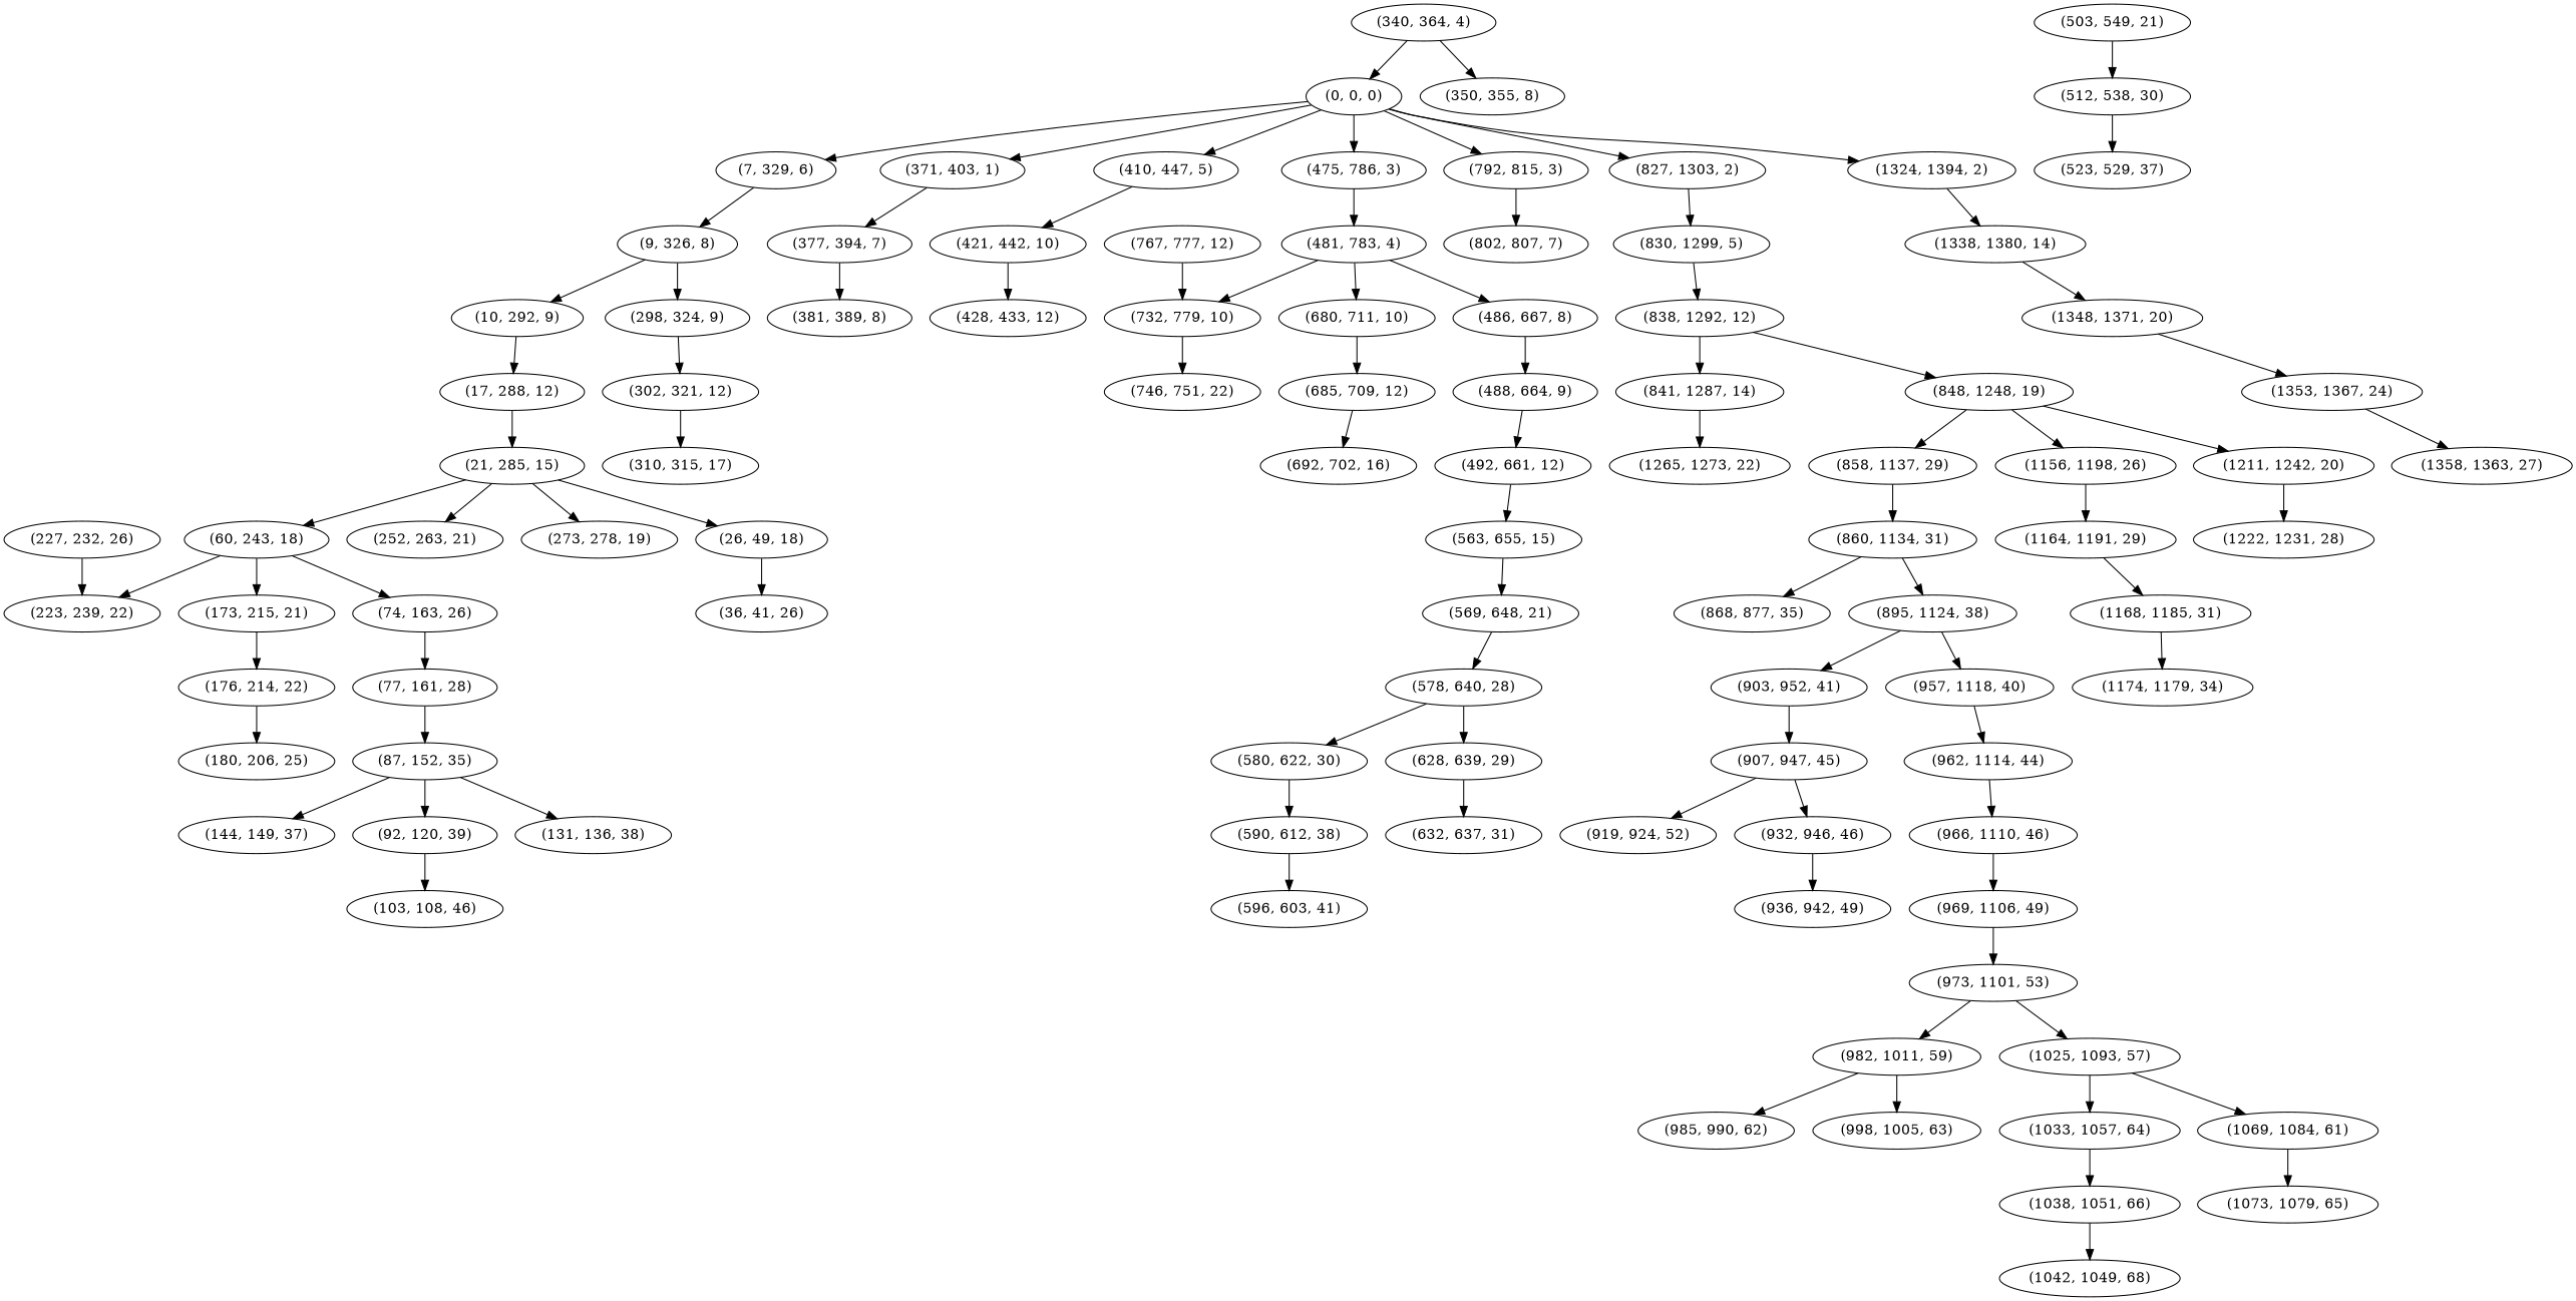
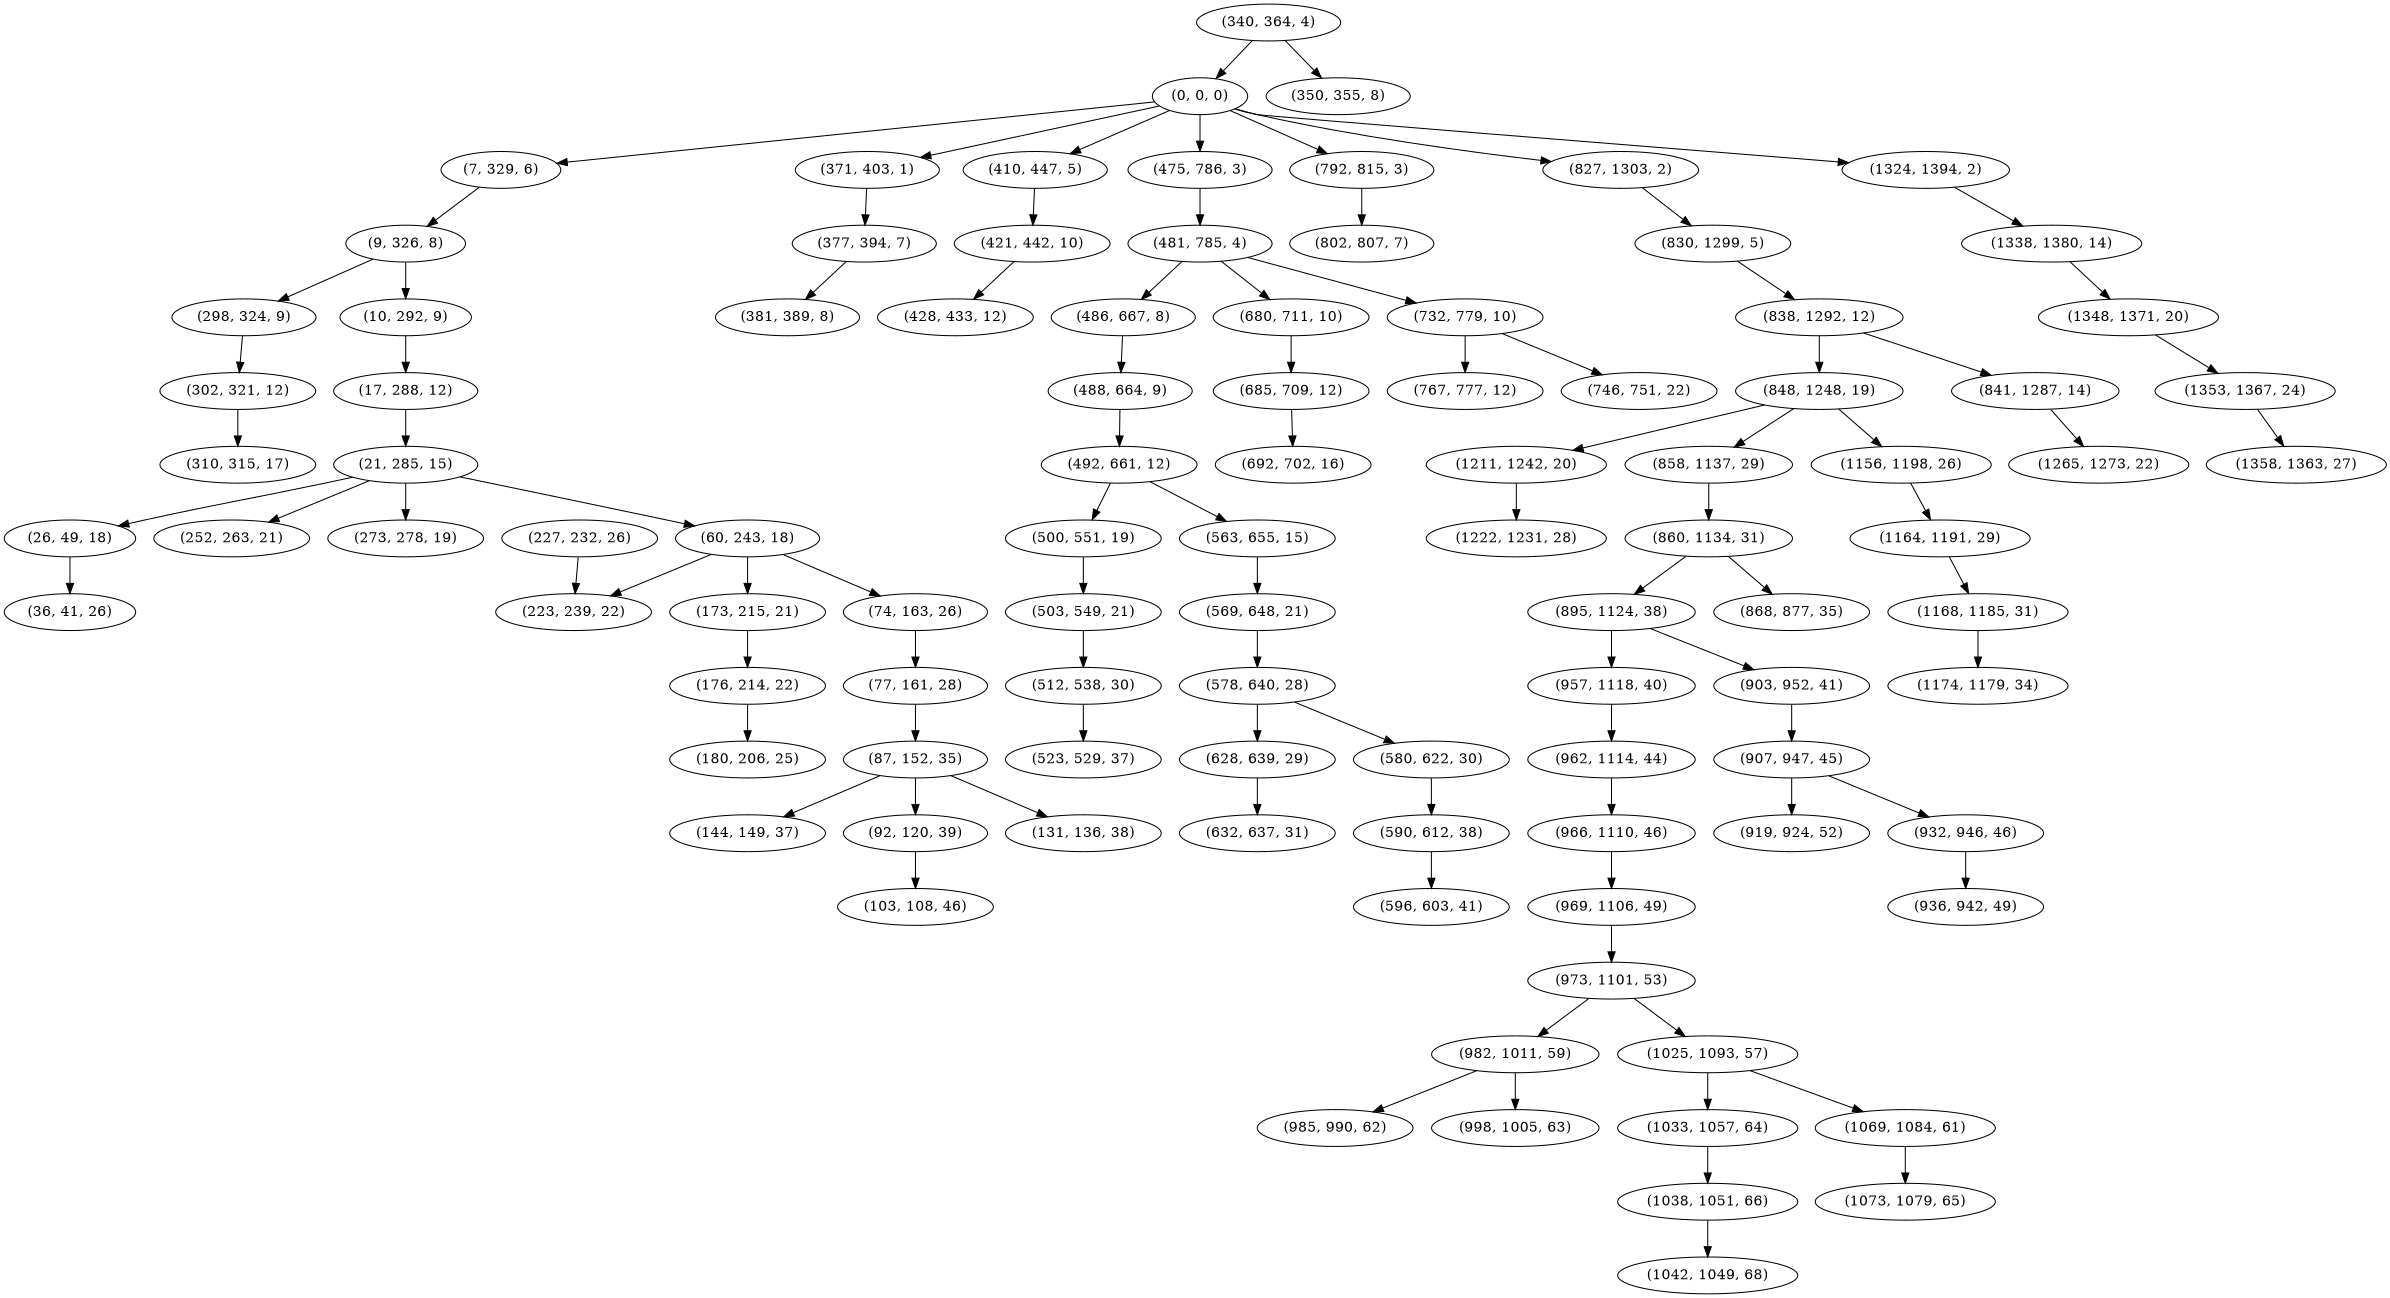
  digraph {
    "(0, 0, 0)"
    "(7, 329, 6)"
    "(371, 403, 1)"
    "(410, 447, 5)"
    "(475, 786, 3)"
    "(792, 815, 3)"
    "(827, 1303, 2)"
    "(1324, 1394, 2)"
    "(9, 326, 8)"
    "(340, 364, 4)"
    "(350, 355, 8)"
    "(377, 394, 7)"
    "(421, 442, 10)"
-   "(481, 785, 4)" [label="(481, 783, 4)"]
+   "(481, 785, 4)"
    "(802, 807, 7)"
    "(830, 1299, 5)"
    "(1338, 1380, 14)"
    "(10, 292, 9)"
    "(298, 324, 9)"
    "(17, 288, 12)"
    "(302, 321, 12)"
    "(21, 285, 15)"
    "(26, 49, 18)"
    "(60, 243, 18)"
    "(252, 263, 21)"
    "(273, 278, 19)"
    "(36, 41, 26)"
    "(74, 163, 26)"
    "(173, 215, 21)"
    "(223, 239, 22)"
    "(77, 161, 28)"
    "(176, 214, 22)"
    "(87, 152, 35)"
    "(92, 120, 39)"
    "(131, 136, 38)"
    "(144, 149, 37)"
    "(103, 108, 46)"
    "(180, 206, 25)"
    "(227, 232, 26)"
    "(310, 315, 17)"
    "(381, 389, 8)"
    "(428, 433, 12)"
    "(486, 667, 8)"
    "(680, 711, 10)"
    "(732, 779, 10)"
    "(488, 664, 9)"
    "(685, 709, 12)"
    "(746, 751, 22)"
    n49 [label="(767, 777, 12)"]
    "(492, 661, 12)"
+   "(500, 551, 19)"
    "(563, 655, 15)"
    "(503, 549, 21)"
    "(569, 648, 21)"
    "(512, 538, 30)"
    "(523, 529, 37)"
    "(578, 640, 28)"
    "(580, 622, 30)"
    "(628, 639, 29)"
    "(590, 612, 38)"
    "(632, 637, 31)"
    "(596, 603, 41)"
    "(692, 702, 16)"
    "(838, 1292, 12)"
    "(841, 1287, 14)"
    "(848, 1248, 19)"
    "(1265, 1273, 22)"
    "(858, 1137, 29)"
    "(1156, 1198, 26)"
    "(1211, 1242, 20)"
    "(860, 1134, 31)"
    "(1164, 1191, 29)"
    "(1222, 1231, 28)"
    "(868, 877, 35)"
    "(895, 1124, 38)"
    "(903, 952, 41)"
    "(957, 1118, 40)"
    "(907, 947, 45)"
    "(962, 1114, 44)"
    "(919, 924, 52)"
    "(932, 946, 46)"
    "(936, 942, 49)"
    n83 [label="(966, 1110, 46)"]
    "(969, 1106, 49)"
    "(973, 1101, 53)"
    "(982, 1011, 59)"
    "(1025, 1093, 57)"
    "(985, 990, 62)"
    "(998, 1005, 63)"
    "(1033, 1057, 64)"
    "(1069, 1084, 61)"
    "(1038, 1051, 66)"
    "(1073, 1079, 65)"
    "(1042, 1049, 68)"
    "(1168, 1185, 31)"
    "(1174, 1179, 34)"
    "(1348, 1371, 20)"
    "(1353, 1367, 24)"
    "(1358, 1363, 27)"
    "(0, 0, 0)" -> "(7, 329, 6)"
    "(0, 0, 0)" -> "(371, 403, 1)"
    "(0, 0, 0)" -> "(410, 447, 5)"
    "(0, 0, 0)" -> "(475, 786, 3)"
    "(0, 0, 0)" -> "(792, 815, 3)"
    "(0, 0, 0)" -> "(827, 1303, 2)"
    "(0, 0, 0)" -> "(1324, 1394, 2)"
    "(7, 329, 6)" -> "(9, 326, 8)"
    "(371, 403, 1)" -> "(377, 394, 7)"
    "(410, 447, 5)" -> "(421, 442, 10)"
    "(475, 786, 3)" -> "(481, 785, 4)"
    "(792, 815, 3)" -> "(802, 807, 7)"
    "(827, 1303, 2)" -> "(830, 1299, 5)"
    "(1324, 1394, 2)" -> "(1338, 1380, 14)"
    "(9, 326, 8)" -> "(10, 292, 9)"
    "(9, 326, 8)" -> "(298, 324, 9)"
    "(340, 364, 4)" -> "(0, 0, 0)"
    "(340, 364, 4)" -> "(350, 355, 8)"
    "(377, 394, 7)" -> "(381, 389, 8)"
    "(421, 442, 10)" -> "(428, 433, 12)"
    "(481, 785, 4)" -> "(486, 667, 8)"
    "(481, 785, 4)" -> "(680, 711, 10)"
    "(481, 785, 4)" -> "(732, 779, 10)"
    "(830, 1299, 5)" -> "(838, 1292, 12)"
    "(1338, 1380, 14)" -> "(1348, 1371, 20)"
    "(10, 292, 9)" -> "(17, 288, 12)"
    "(298, 324, 9)" -> "(302, 321, 12)"
    "(17, 288, 12)" -> "(21, 285, 15)"
    "(302, 321, 12)" -> "(310, 315, 17)"
    "(21, 285, 15)" -> "(26, 49, 18)"
    "(21, 285, 15)" -> "(60, 243, 18)"
    "(21, 285, 15)" -> "(252, 263, 21)"
    "(21, 285, 15)" -> "(273, 278, 19)"
    "(26, 49, 18)" -> "(36, 41, 26)"
    "(60, 243, 18)" -> "(74, 163, 26)"
    "(60, 243, 18)" -> "(173, 215, 21)"
    "(60, 243, 18)" -> "(223, 239, 22)"
    "(74, 163, 26)" -> "(77, 161, 28)"
    "(173, 215, 21)" -> "(176, 214, 22)"
    "(77, 161, 28)" -> "(87, 152, 35)"
    "(176, 214, 22)" -> "(180, 206, 25)"
    "(87, 152, 35)" -> "(92, 120, 39)"
    "(87, 152, 35)" -> "(131, 136, 38)"
    "(87, 152, 35)" -> "(144, 149, 37)"
    "(92, 120, 39)" -> "(103, 108, 46)"
    "(227, 232, 26)" -> "(223, 239, 22)"
    "(486, 667, 8)" -> "(488, 664, 9)"
    "(680, 711, 10)" -> "(685, 709, 12)"
    "(732, 779, 10)" -> "(746, 751, 22)"
-   n49 -> "(732, 779, 10)"
+   "(732, 779, 10)" -> n49
    "(488, 664, 9)" -> "(492, 661, 12)"
    "(685, 709, 12)" -> "(692, 702, 16)"
+   "(492, 661, 12)" -> "(500, 551, 19)"
    "(492, 661, 12)" -> "(563, 655, 15)"
+   "(500, 551, 19)" -> "(503, 549, 21)"
    "(563, 655, 15)" -> "(569, 648, 21)"
    "(503, 549, 21)" -> "(512, 538, 30)"
    "(569, 648, 21)" -> "(578, 640, 28)"
    "(512, 538, 30)" -> "(523, 529, 37)"
    "(578, 640, 28)" -> "(580, 622, 30)"
    "(578, 640, 28)" -> "(628, 639, 29)"
    "(580, 622, 30)" -> "(590, 612, 38)"
    "(628, 639, 29)" -> "(632, 637, 31)"
    "(590, 612, 38)" -> "(596, 603, 41)"
    "(838, 1292, 12)" -> "(841, 1287, 14)"
    "(838, 1292, 12)" -> "(848, 1248, 19)"
    "(841, 1287, 14)" -> "(1265, 1273, 22)"
    "(848, 1248, 19)" -> "(858, 1137, 29)"
    "(848, 1248, 19)" -> "(1156, 1198, 26)"
    "(848, 1248, 19)" -> "(1211, 1242, 20)"
    "(858, 1137, 29)" -> "(860, 1134, 31)"
    "(1156, 1198, 26)" -> "(1164, 1191, 29)"
    "(1211, 1242, 20)" -> "(1222, 1231, 28)"
    "(860, 1134, 31)" -> "(868, 877, 35)"
    "(860, 1134, 31)" -> "(895, 1124, 38)"
    "(1164, 1191, 29)" -> "(1168, 1185, 31)"
    "(895, 1124, 38)" -> "(903, 952, 41)"
    "(895, 1124, 38)" -> "(957, 1118, 40)"
    "(903, 952, 41)" -> "(907, 947, 45)"
    "(957, 1118, 40)" -> "(962, 1114, 44)"
    "(907, 947, 45)" -> "(919, 924, 52)"
    "(907, 947, 45)" -> "(932, 946, 46)"
    "(962, 1114, 44)" -> n83
    "(932, 946, 46)" -> "(936, 942, 49)"
    n83 -> "(969, 1106, 49)"
    "(969, 1106, 49)" -> "(973, 1101, 53)"
    "(973, 1101, 53)" -> "(982, 1011, 59)"
    "(973, 1101, 53)" -> "(1025, 1093, 57)"
    "(982, 1011, 59)" -> "(985, 990, 62)"
    "(982, 1011, 59)" -> "(998, 1005, 63)"
    "(1025, 1093, 57)" -> "(1033, 1057, 64)"
    "(1025, 1093, 57)" -> "(1069, 1084, 61)"
    "(1033, 1057, 64)" -> "(1038, 1051, 66)"
    "(1069, 1084, 61)" -> "(1073, 1079, 65)"
    "(1038, 1051, 66)" -> "(1042, 1049, 68)"
    "(1168, 1185, 31)" -> "(1174, 1179, 34)"
    "(1348, 1371, 20)" -> "(1353, 1367, 24)"
    "(1353, 1367, 24)" -> "(1358, 1363, 27)"
  }
